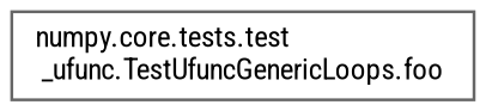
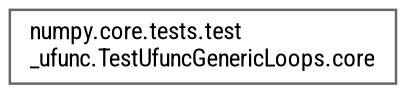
  digraph {
    rankdir=LR
    fontname="Roboto Condensed"
-   n1 [color=grey40 fillcolor=white fontname="Roboto Condensed" fontsize=10 height=0.2 label="numpy.core.tests.test\l_ufunc.TestUfuncGenericLoops.foo" shape=box style=filled width=0.4]
+   n1 [color=grey40 fillcolor=white fontname="Roboto Condensed" fontsize=10 height=0.2 label="numpy.core.tests.test\l_ufunc.TestUfuncGenericLoops.core" shape=box style=filled width=0.4]
  }
